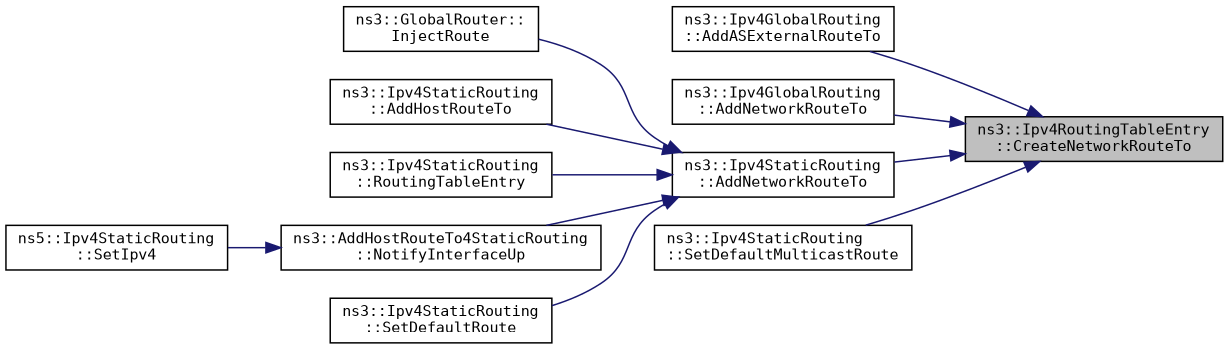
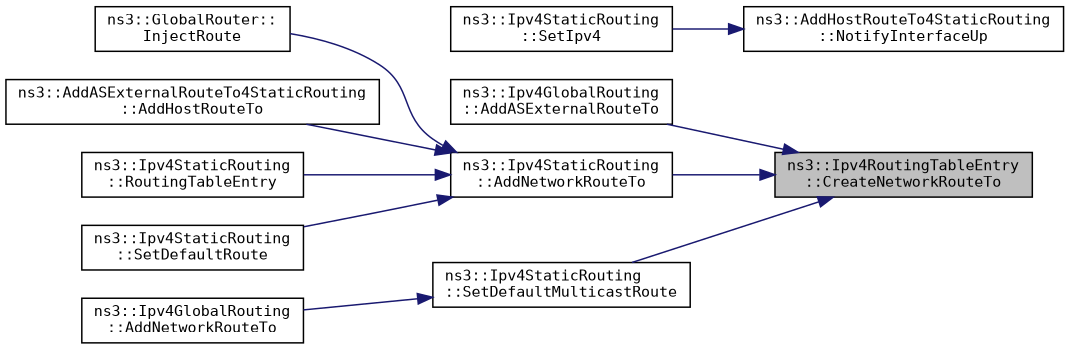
  digraph {
    fontname="DejaVu Sans Mono"
    rankdir=RL
    node [color=black fillcolor=white fontname="DejaVu Sans Mono" fontsize=10 shape=record style=filled]
    edge [color=midnightblue dir=back fontname="DejaVu Sans Mono" fontsize=10 labelfontname=Helvetica labelfontsize=10 style=solid]
    n1 [fillcolor=grey75 fontcolor=black height=0.2 label="ns3::Ipv4RoutingTableEntry\l::CreateNetworkRouteTo" width=0.4]
    n2 [height=0.2 label="ns3::Ipv4GlobalRouting\l::AddASExternalRouteTo" width=0.4]
    n3 [height=0.2 label="ns3::Ipv4GlobalRouting\l::AddNetworkRouteTo" width=0.4]
    n4 [height=0.2 label="ns3::Ipv4StaticRouting\l::AddNetworkRouteTo" width=0.4]
    n5 [height=0.2 label="ns3::Ipv4StaticRouting\l::SetDefaultMulticastRoute" width=0.4]
    n6 [height=0.2 label="ns3::GlobalRouter::\lInjectRoute" width=0.4]
-   n7 [height=0.2 label="ns3::Ipv4StaticRouting\l::AddHostRouteTo" width=0.4]
+   n7 [height=0.2 label="ns3::AddASExternalRouteTo4StaticRouting\l::AddHostRouteTo" width=0.4]
    n8 [height=0.2 label="ns3::Ipv4StaticRouting\l::RoutingTableEntry" width=0.4]
    n9 [height=0.2 label="ns3::AddHostRouteTo4StaticRouting\l::NotifyInterfaceUp" width=0.4]
    n10 [height=0.2 label="ns3::Ipv4StaticRouting\l::SetDefaultRoute" width=0.4]
-   n11 [height=0.2 label="ns5::Ipv4StaticRouting\l::SetIpv4" width=0.4]
+   n11 [height=0.2 label="ns3::Ipv4StaticRouting\l::SetIpv4" width=0.4]
    n1 -> n2
-   n1 -> n3
+   n5 -> n3
    n1 -> n4
    n1 -> n5
    n4 -> n6
    n4 -> n7
    n4 -> n8
-   n4 -> n9
    n4 -> n10
    n9 -> n11
  }
